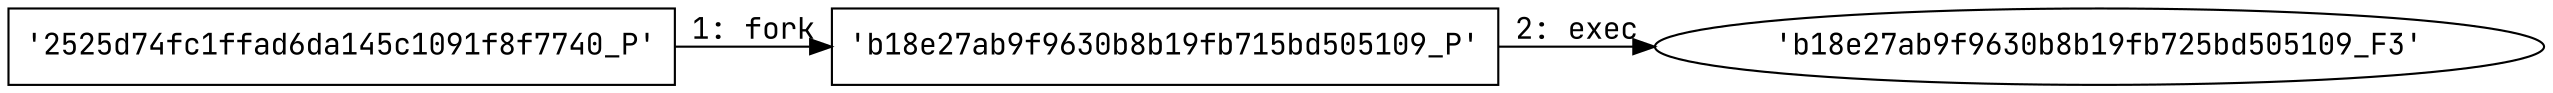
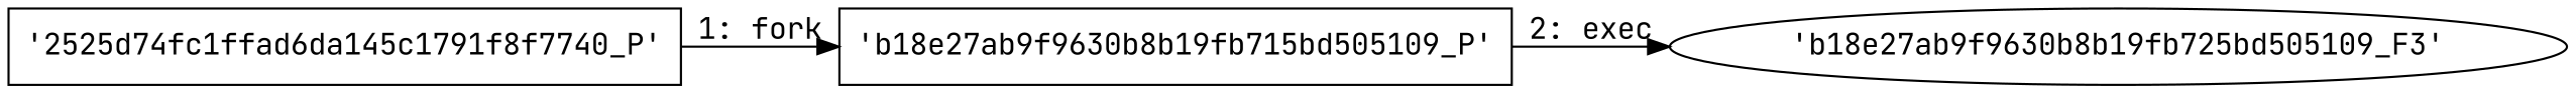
  digraph {
    engine=neato
    fixedsize=false
    fontname="JetBrains Mono"
    fontsize=10
    nodesep=0.3
    rankdir=LR
    ranksep=0
    splines=true
    node [fontname="JetBrains Mono" node_type=Process shape=box]
    edge [fontname="JetBrains Mono"]
-   "'2525d74fc1ffad6da145c1091f8f7740_P'"
+   "'2525d74fc1ffad6da145c1091f8f7740_P'" [label="'2525d74fc1ffad6da145c1791f8f7740_P'"]
    "'b18e27ab9f9630b8b19fb715bd505109_P'"
    n3 [label="'b18e27ab9f9630b8b19fb725bd505109_F3'" node_type=File shape=ellipse]
    "'2525d74fc1ffad6da145c1091f8f7740_P'" -> "'b18e27ab9f9630b8b19fb715bd505109_P'" [label="1: fork"]
    "'b18e27ab9f9630b8b19fb715bd505109_P'" -> n3 [label="2: exec"]
  }
